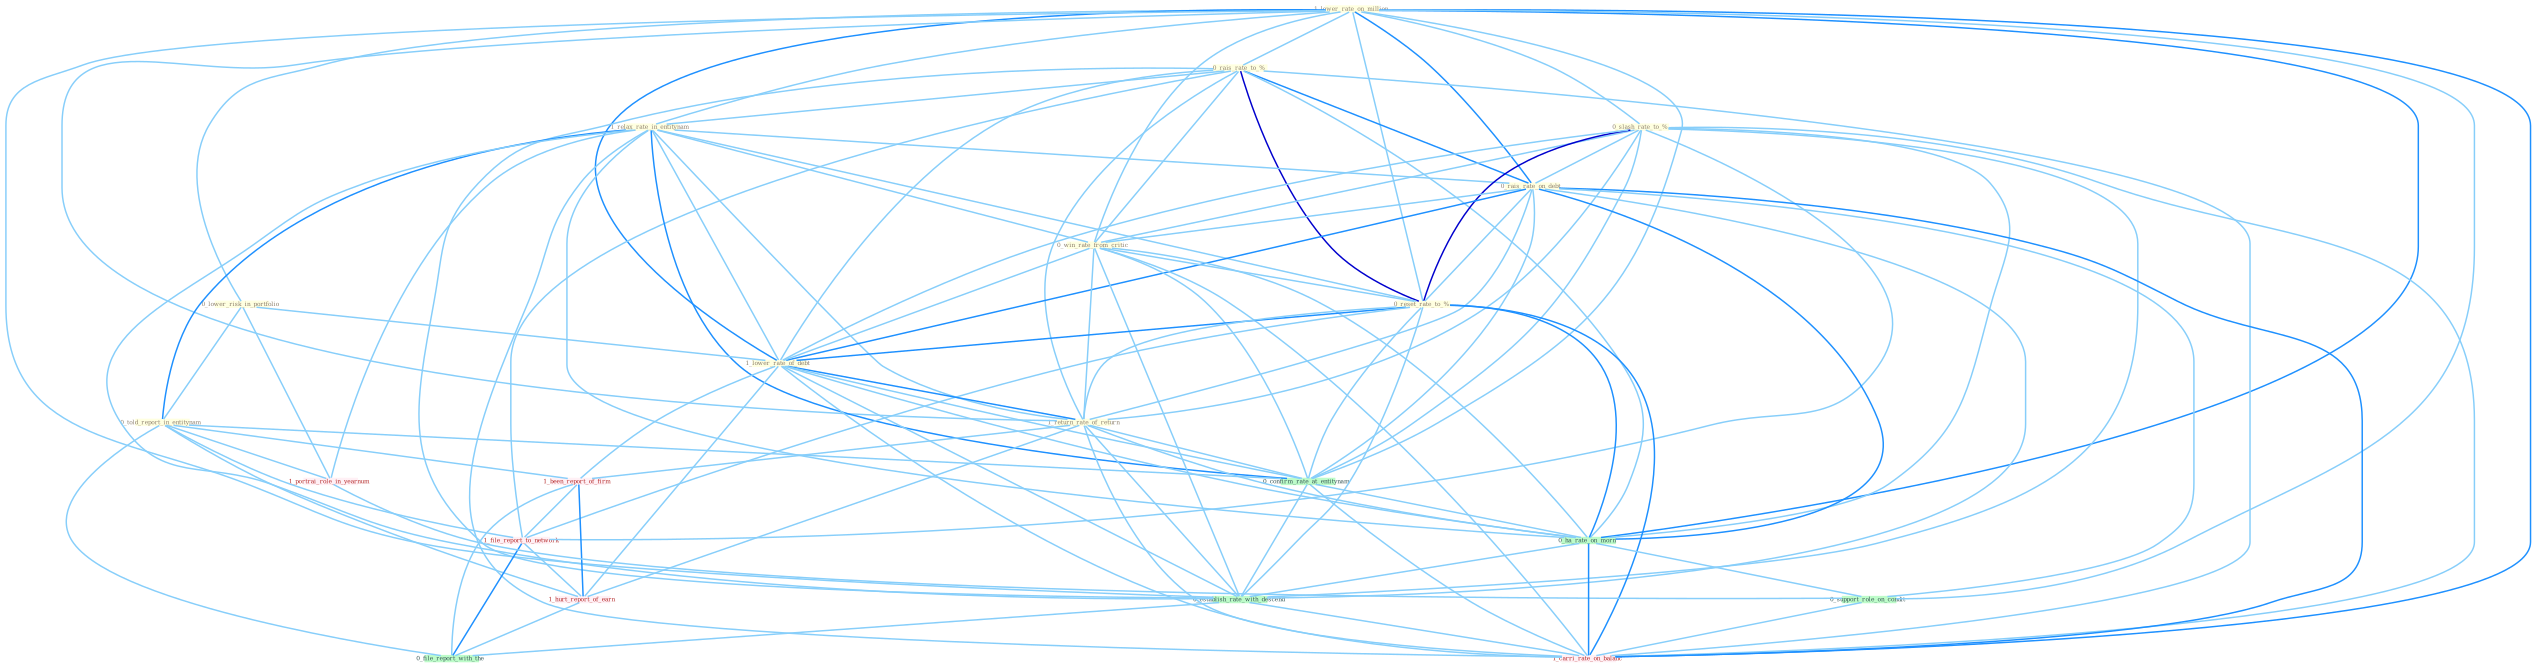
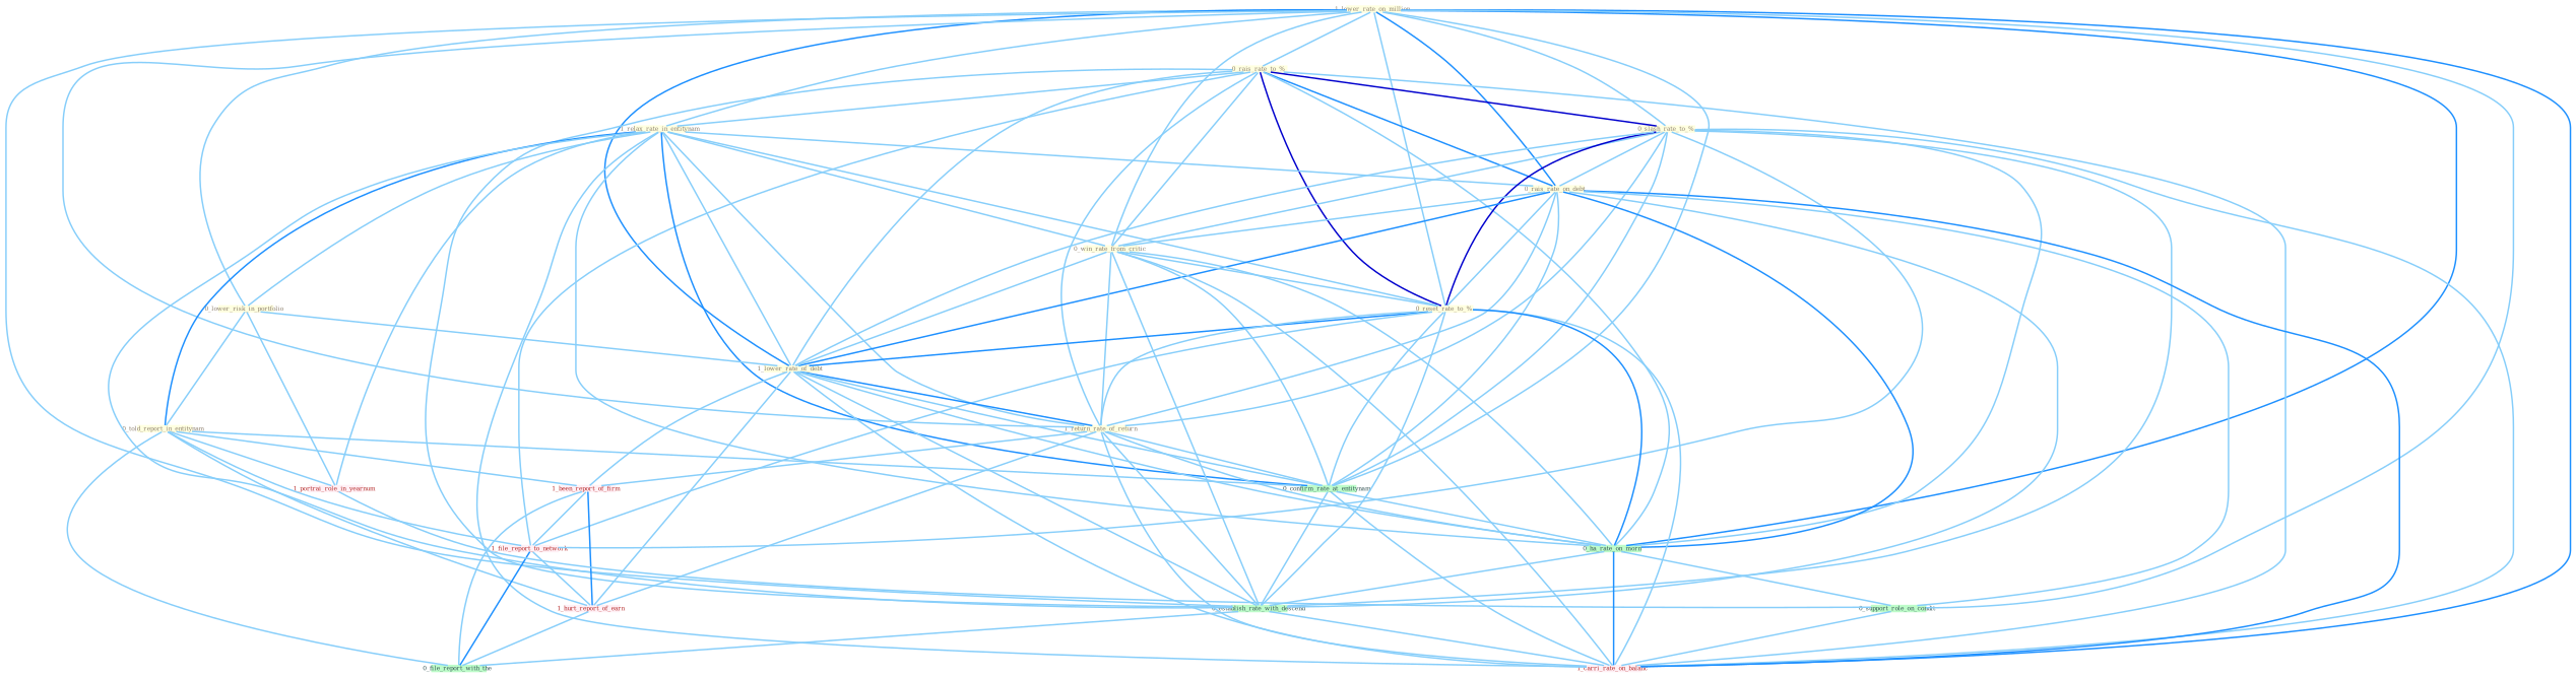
  graph {
    node [color="#ffffe0" fixedsize=true fontcolor="#8b7d6b" fontsize=4 shape=polygon style=filled]
    edge [color="#87cefa" w=1]
    "1_lower_rate_on_million " [height=.06 width=.5]
    "0_rais_rate_to_% " [height=.06 width=.5]
    "1_relax_rate_in_entitynam " [height=.06 width=.5]
    "0_lower_risk_in_portfolio " [height=.06 width=.5]
    "0_slash_rate_to_% " [height=.06 width=.5]
    "0_rais_rate_on_debt " [height=.06 width=.5]
    "0_win_rate_from_critic " [height=.06 width=.5]
    "0_reset_rate_to_% " [height=.06 width=.5]
    "0_told_report_in_entitynam " [height=.06 width=.5]
    "1_lower_rate_of_debt " [height=.06 width=.5]
    n11 [height=.06 label="1_return_rate_of_return" width=.5]
    "1_been_report_of_firm " [color="#fff0f5" fontcolor="#b22222" height=.06 width=.5]
    "1_file_report_to_network " [color="#fff0f5" fontcolor="#b22222" height=.06 width=.5]
    "1_portrai_role_in_yearnum " [color="#fff0f5" fontcolor="#b22222" height=.06 width=.5]
    "1_hurt_report_of_earn " [color="#fff0f5" fontcolor="#b22222" height=.06 width=.5]
    "1_carri_rate_on_balanc " [color="#fff0f5" fontcolor="#b22222" height=.06 width=.5]
    "0_confirm_rate_at_entitynam " [color="#BDFCC9" fontcolor="#2f4f4f" height=.06 width=.5]
    "0_ha_rate_on_morn " [color="#BDFCC9" fontcolor="#2f4f4f" height=.06 width=.5]
    "0_support_role_on_condit " [color="#BDFCC9" fontcolor="#2f4f4f" height=.06 width=.5]
    "0_establish_rate_with_descend " [color="#BDFCC9" fontcolor="#2f4f4f" height=.06 width=.5]
    "0_file_report_with_the " [color="#BDFCC9" fontcolor="#2f4f4f" height=.06 width=.5]
    subgraph sub_1 {
      "1_lower_rate_on_million "
      "0_rais_rate_to_% "
      "1_relax_rate_in_entitynam "
      "0_lower_risk_in_portfolio "
      "0_slash_rate_to_% "
      "0_rais_rate_on_debt "
      "0_win_rate_from_critic "
      "0_reset_rate_to_% "
      "0_told_report_in_entitynam "
      "1_lower_rate_of_debt "
      n11
    }
    subgraph sub_2 {
      "1_been_report_of_firm "
      "1_file_report_to_network "
      "1_portrai_role_in_yearnum "
      "1_hurt_report_of_earn "
      "1_carri_rate_on_balanc "
    }
    "1_lower_rate_on_million " -- "0_rais_rate_to_% "
    "1_lower_rate_on_million " -- "1_relax_rate_in_entitynam "
    "1_lower_rate_on_million " -- "0_lower_risk_in_portfolio "
    "1_lower_rate_on_million " -- "0_slash_rate_to_% "
    "1_lower_rate_on_million " -- "0_rais_rate_on_debt " [color="#1e90ff" w=2]
    "1_lower_rate_on_million " -- "0_win_rate_from_critic "
    "1_lower_rate_on_million " -- "0_reset_rate_to_% "
    "1_lower_rate_on_million " -- "1_lower_rate_of_debt " [color="#1e90ff" w=2]
    "1_lower_rate_on_million " -- n11
    "1_lower_rate_on_million " -- "1_carri_rate_on_balanc " [color="#1e90ff" w=2]
    "1_lower_rate_on_million " -- "0_confirm_rate_at_entitynam "
    "1_lower_rate_on_million " -- "0_ha_rate_on_morn " [color="#1e90ff" w=2]
    "1_lower_rate_on_million " -- "0_support_role_on_condit "
    "1_lower_rate_on_million " -- "0_establish_rate_with_descend "
    "0_rais_rate_to_% " -- "1_relax_rate_in_entitynam "
+   "0_rais_rate_to_% " -- "0_slash_rate_to_% " [color="#0000cd" w=3]
    "0_rais_rate_to_% " -- "0_rais_rate_on_debt " [color="#1e90ff" w=2]
    "0_rais_rate_to_% " -- "0_win_rate_from_critic "
    "0_rais_rate_to_% " -- "0_reset_rate_to_% " [color="#0000cd" w=3]
    "0_rais_rate_to_% " -- "1_lower_rate_of_debt "
    "0_rais_rate_to_% " -- n11
    "0_rais_rate_to_% " -- "1_file_report_to_network "
    "0_rais_rate_to_% " -- "1_carri_rate_on_balanc "
    "0_rais_rate_to_% " -- "0_ha_rate_on_morn "
    "0_rais_rate_to_% " -- "0_establish_rate_with_descend "
+   "1_relax_rate_in_entitynam " -- "0_lower_risk_in_portfolio "
    "1_relax_rate_in_entitynam " -- "0_rais_rate_on_debt "
    "1_relax_rate_in_entitynam " -- "0_win_rate_from_critic "
    "1_relax_rate_in_entitynam " -- "0_reset_rate_to_% "
    "1_relax_rate_in_entitynam " -- "0_told_report_in_entitynam " [color="#1e90ff" w=2]
    "1_relax_rate_in_entitynam " -- "1_lower_rate_of_debt "
    "1_relax_rate_in_entitynam " -- n11
    "1_relax_rate_in_entitynam " -- "1_portrai_role_in_yearnum "
    "1_relax_rate_in_entitynam " -- "1_carri_rate_on_balanc "
    "1_relax_rate_in_entitynam " -- "0_confirm_rate_at_entitynam " [color="#1e90ff" w=2]
    "1_relax_rate_in_entitynam " -- "0_ha_rate_on_morn "
    "1_relax_rate_in_entitynam " -- "0_establish_rate_with_descend "
    "0_lower_risk_in_portfolio " -- "0_told_report_in_entitynam "
    "0_lower_risk_in_portfolio " -- "1_lower_rate_of_debt "
    "0_lower_risk_in_portfolio " -- "1_portrai_role_in_yearnum "
    "0_slash_rate_to_% " -- "0_rais_rate_on_debt "
    "0_slash_rate_to_% " -- "0_win_rate_from_critic "
    "0_slash_rate_to_% " -- "0_reset_rate_to_% " [color="#0000cd" w=3]
    "0_slash_rate_to_% " -- "1_lower_rate_of_debt "
    "0_slash_rate_to_% " -- n11
    "0_slash_rate_to_% " -- "1_file_report_to_network "
    "0_slash_rate_to_% " -- "1_carri_rate_on_balanc "
    "0_slash_rate_to_% " -- "0_confirm_rate_at_entitynam "
    "0_slash_rate_to_% " -- "0_ha_rate_on_morn "
    "0_slash_rate_to_% " -- "0_establish_rate_with_descend "
    "0_rais_rate_on_debt " -- "0_win_rate_from_critic "
    "0_rais_rate_on_debt " -- "0_reset_rate_to_% "
    "0_rais_rate_on_debt " -- "1_lower_rate_of_debt " [color="#1e90ff" w=2]
    "0_rais_rate_on_debt " -- n11
    "0_rais_rate_on_debt " -- "1_carri_rate_on_balanc " [color="#1e90ff" w=2]
    "0_rais_rate_on_debt " -- "0_confirm_rate_at_entitynam "
    "0_rais_rate_on_debt " -- "0_ha_rate_on_morn " [color="#1e90ff" w=2]
    "0_rais_rate_on_debt " -- "0_support_role_on_condit "
    "0_rais_rate_on_debt " -- "0_establish_rate_with_descend "
    "0_win_rate_from_critic " -- "0_reset_rate_to_% "
    "0_win_rate_from_critic " -- "1_lower_rate_of_debt "
    "0_win_rate_from_critic " -- n11
    "0_win_rate_from_critic " -- "1_carri_rate_on_balanc "
    "0_win_rate_from_critic " -- "0_confirm_rate_at_entitynam "
    "0_win_rate_from_critic " -- "0_ha_rate_on_morn "
    "0_win_rate_from_critic " -- "0_establish_rate_with_descend "
    "0_reset_rate_to_% " -- "1_lower_rate_of_debt " [color="#1e90ff"]
    "0_reset_rate_to_% " -- n11
    "0_reset_rate_to_% " -- "1_file_report_to_network "
-   "0_reset_rate_to_% " -- "1_carri_rate_on_balanc " [color="#1e90ff"]
+   "0_reset_rate_to_% " -- "1_carri_rate_on_balanc "
    "0_reset_rate_to_% " -- "0_confirm_rate_at_entitynam "
    "0_reset_rate_to_% " -- "0_ha_rate_on_morn " [color="#1e90ff"]
    "0_reset_rate_to_% " -- "0_establish_rate_with_descend "
    "0_told_report_in_entitynam " -- "1_been_report_of_firm "
    "0_told_report_in_entitynam " -- "1_file_report_to_network "
    "0_told_report_in_entitynam " -- "1_portrai_role_in_yearnum "
    "0_told_report_in_entitynam " -- "1_hurt_report_of_earn "
    "0_told_report_in_entitynam " -- "0_confirm_rate_at_entitynam "
    "0_told_report_in_entitynam " -- "0_file_report_with_the "
    "1_lower_rate_of_debt " -- n11 [color="#1e90ff" w=2]
    "1_lower_rate_of_debt " -- "1_been_report_of_firm "
    "1_lower_rate_of_debt " -- "1_hurt_report_of_earn "
    "1_lower_rate_of_debt " -- "1_carri_rate_on_balanc "
    "1_lower_rate_of_debt " -- "0_confirm_rate_at_entitynam "
    "1_lower_rate_of_debt " -- "0_ha_rate_on_morn "
    "1_lower_rate_of_debt " -- "0_establish_rate_with_descend "
    n11 -- "1_been_report_of_firm "
    n11 -- "1_hurt_report_of_earn "
    n11 -- "1_carri_rate_on_balanc "
    n11 -- "0_confirm_rate_at_entitynam "
    n11 -- "0_ha_rate_on_morn "
    n11 -- "0_establish_rate_with_descend "
    "1_been_report_of_firm " -- "1_file_report_to_network "
    "1_been_report_of_firm " -- "1_hurt_report_of_earn " [color="#1e90ff" w=2]
    "1_been_report_of_firm " -- "0_file_report_with_the "
    "1_file_report_to_network " -- "1_hurt_report_of_earn "
    "1_file_report_to_network " -- "0_file_report_with_the " [color="#1e90ff" w=2]
    "1_portrai_role_in_yearnum " -- "0_support_role_on_condit "
    "1_hurt_report_of_earn " -- "0_file_report_with_the "
    "0_confirm_rate_at_entitynam " -- "1_carri_rate_on_balanc "
    "0_confirm_rate_at_entitynam " -- "0_ha_rate_on_morn "
    "0_confirm_rate_at_entitynam " -- "0_establish_rate_with_descend "
    "0_ha_rate_on_morn " -- "1_carri_rate_on_balanc " [color="#1e90ff" w=2]
    "0_ha_rate_on_morn " -- "0_support_role_on_condit "
    "0_ha_rate_on_morn " -- "0_establish_rate_with_descend "
    "0_support_role_on_condit " -- "1_carri_rate_on_balanc "
    "0_establish_rate_with_descend " -- "1_carri_rate_on_balanc "
    "0_establish_rate_with_descend " -- "0_file_report_with_the "
  }
